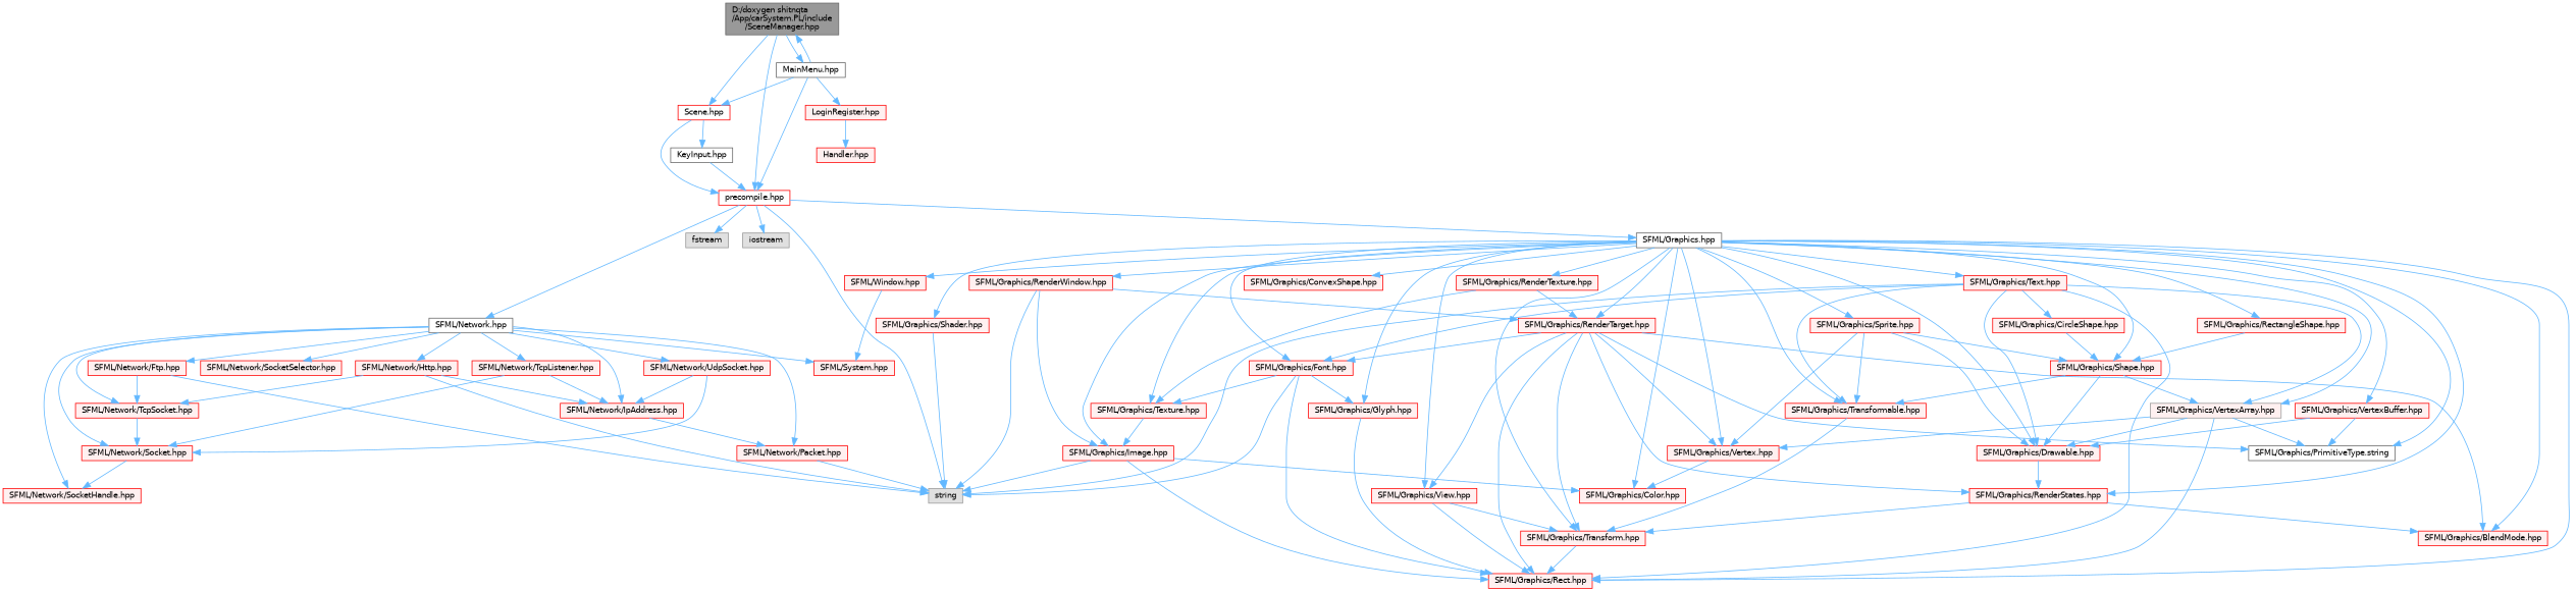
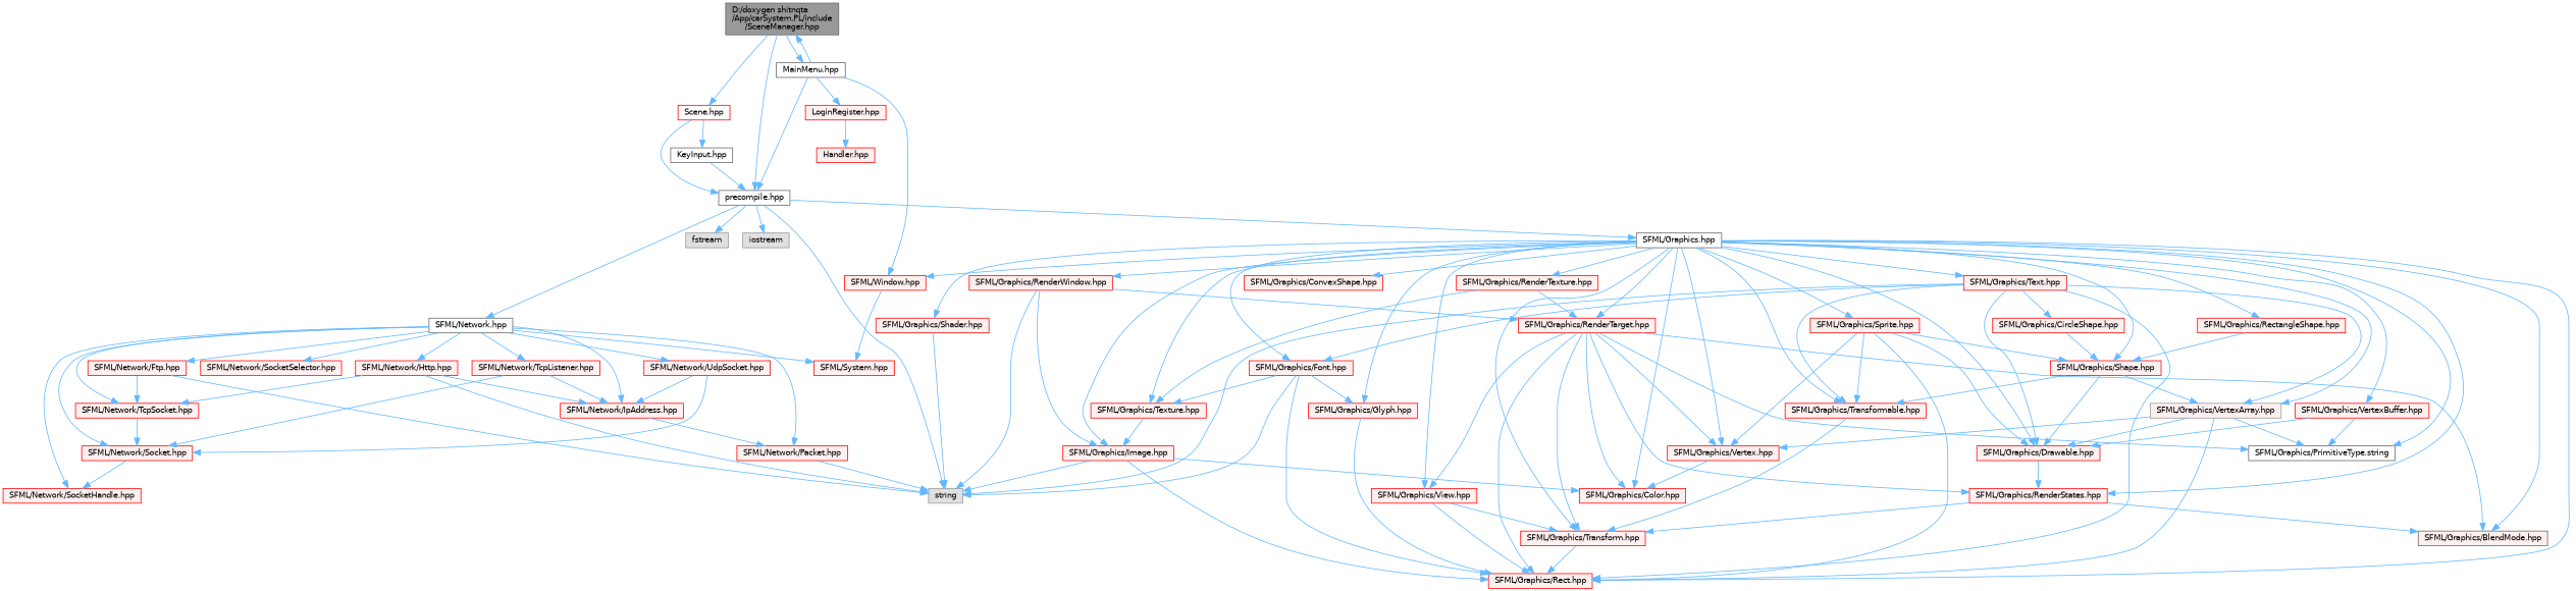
  digraph {
    node [color=red fillcolor="#FFF0F0" fontname=Helvetica fontsize=10 shape=box style=filled]
    edge [color=steelblue1 fontname=Helvetica fontsize=10 labelfontname=Helvetica labelfontsize=10 style=solid]
    n1 [color=gray40 fillcolor=grey60 fontcolor=black height=0.2 label="D:/doxygen shitnqta\l/App/carSystem.PL/include\l/SceneManager.hpp" width=0.4]
-   n2 [fillcolor=white height=0.2 label="precompile.hpp" width=0.4]
+   n2 [color=grey40 fillcolor=white height=0.2 label="precompile.hpp" width=0.4]
    n3 [fillcolor=white height=0.2 label="Scene.hpp" width=0.4]
    n4 [color=grey40 fillcolor=white height=0.2 label="MainMenu.hpp" width=0.4]
    n5 [color=grey60 fillcolor="#E0E0E0" height=0.2 label=iostream width=0.4]
    n6 [color=grey40 fillcolor=white height=0.2 label="SFML/Graphics.hpp" width=0.4]
    n7 [color=grey60 fillcolor="#E0E0E0" height=0.2 label=string width=0.4]
    n8 [color=grey40 fillcolor=white height=0.2 label="SFML/Network.hpp" width=0.4]
    n9 [color=grey60 fillcolor="#E0E0E0" height=0.2 label=fstream width=0.4]
    n10 [color=grey40 fillcolor=white height=0.2 label="KeyInput.hpp" width=0.4]
    n11 [height=0.2 label="LoginRegister.hpp" width=0.4]
    n12 [height=0.2 label="SFML/Window.hpp" width=0.4]
-   n13 [height=0.2 label="SFML/Graphics/BlendMode.hpp" width=0.4]
+   n13 [color=grey40 height=0.2 label="SFML/Graphics/BlendMode.hpp" width=0.4]
    n14 [height=0.2 label="SFML/Graphics/Shape.hpp" width=0.4]
    n15 [height=0.2 label="SFML/Graphics/Drawable.hpp" width=0.4]
    n16 [height=0.2 label="SFML/Graphics/RenderStates.hpp" width=0.4]
    n17 [height=0.2 label="SFML/Graphics/Transform.hpp" width=0.4]
    n18 [height=0.2 label="SFML/Graphics/Rect.hpp" width=0.4]
    n19 [height=0.2 label="SFML/Graphics/Transformable.hpp" width=0.4]
    n20 [color=grey60 height=0.2 label="SFML/Graphics/VertexArray.hpp" width=0.4]
    n21 [height=0.2 label="SFML/Graphics/Vertex.hpp" width=0.4]
    n22 [height=0.2 label="SFML/Graphics/Color.hpp" width=0.4]
    n23 [color=grey40 fillcolor=white height=0.2 label="SFML/Graphics/PrimitiveType.string" width=0.4]
    n24 [height=0.2 label="SFML/Graphics/ConvexShape.hpp" width=0.4]
    n25 [height=0.2 label="SFML/Graphics/Font.hpp" width=0.4]
    n26 [height=0.2 label="SFML/Graphics/Glyph.hpp" width=0.4]
    n27 [height=0.2 label="SFML/Graphics/Texture.hpp" width=0.4]
    n28 [height=0.2 label="SFML/Graphics/Image.hpp" width=0.4]
    n29 [height=0.2 label="SFML/Graphics/RectangleShape.hpp" width=0.4]
    n30 [height=0.2 label="SFML/Graphics/RenderTarget.hpp" width=0.4]
    n31 [height=0.2 label="SFML/Graphics/View.hpp" width=0.4]
    n32 [height=0.2 label="SFML/Graphics/RenderTexture.hpp" width=0.4]
    n33 [height=0.2 label="SFML/Graphics/RenderWindow.hpp" width=0.4]
    n34 [height=0.2 label="SFML/Graphics/Shader.hpp" width=0.4]
    n35 [height=0.2 label="SFML/Graphics/Sprite.hpp" width=0.4]
    n36 [height=0.2 label="SFML/Graphics/Text.hpp" width=0.4]
    n37 [height=0.2 label="SFML/Graphics/VertexBuffer.hpp" width=0.4]
    n38 [height=0.2 label="SFML/System.hpp" width=0.4]
    n39 [height=0.2 label="SFML/Network/Ftp.hpp" width=0.4]
    n40 [height=0.2 label="SFML/Network/TcpSocket.hpp" width=0.4]
    n41 [height=0.2 label="SFML/Network/Socket.hpp" width=0.4]
    n42 [height=0.2 label="SFML/Network/SocketHandle.hpp" width=0.4]
    n43 [height=0.2 label="SFML/Network/Http.hpp" width=0.4]
    n44 [height=0.2 label="SFML/Network/IpAddress.hpp" width=0.4]
    n45 [height=0.2 label="SFML/Network/Packet.hpp" width=0.4]
    n46 [height=0.2 label="SFML/Network/SocketSelector.hpp" width=0.4]
    n47 [height=0.2 label="SFML/Network/TcpListener.hpp" width=0.4]
    n48 [height=0.2 label="SFML/Network/UdpSocket.hpp" width=0.4]
    n49 [height=0.2 label="SFML/Graphics/CircleShape.hpp" width=0.4]
    n50 [height=0.2 label="Handler.hpp" width=0.4]
    n1 -> n2
    n1 -> n3
    n1 -> n4
    n2 -> n5
    n2 -> n6
    n2 -> n7
    n2 -> n8
    n2 -> n9
    n3 -> n2
    n3 -> n10
    n4 -> n1
    n4 -> n2
-   n4 -> n3
+   n4 -> n12
    n4 -> n11
    n6 -> n12
    n6 -> n13
    n6 -> n14
    n6 -> n15
    n6 -> n16
    n6 -> n17
    n6 -> n18
    n6 -> n19
    n6 -> n20
    n6 -> n21
    n6 -> n22
    n6 -> n23
    n6 -> n24
    n6 -> n25
    n6 -> n26
    n6 -> n27
    n6 -> n28
    n6 -> n29
    n6 -> n30
    n6 -> n31
    n6 -> n32
    n6 -> n33
    n6 -> n34
    n6 -> n35
    n6 -> n36
    n6 -> n37
    n8 -> n38
    n8 -> n39
    n8 -> n40
    n8 -> n41
    n8 -> n42
    n8 -> n43
    n8 -> n44
    n8 -> n45
    n8 -> n46
    n8 -> n47
    n8 -> n48
    n10 -> n2
    n11 -> n50
    n12 -> n38
    n14 -> n15
    n14 -> n19
    n14 -> n20
    n15 -> n16
    n16 -> n13
    n16 -> n17
    n17 -> n18
    n19 -> n17
    n20 -> n15
    n20 -> n18
    n20 -> n21
    n20 -> n23
    n21 -> n22
    n25 -> n7
    n25 -> n18
    n25 -> n26
    n25 -> n27
    n26 -> n18
    n27 -> n28
    n28 -> n7
    n28 -> n18
    n28 -> n22
    n29 -> n14
    n30 -> n13
    n30 -> n16
    n30 -> n17
    n30 -> n18
    n30 -> n21
-   n30 -> n25
+   n30 -> n22
    n30 -> n23
    n30 -> n31
    n31 -> n17
    n31 -> n18
    n32 -> n27
    n32 -> n30
    n33 -> n7
    n33 -> n28
    n33 -> n30
    n34 -> n7
    n35 -> n14
    n35 -> n15
+   n35 -> n18
    n35 -> n19
    n35 -> n21
    n36 -> n7
    n36 -> n15
    n36 -> n18
    n36 -> n19
    n36 -> n20
    n36 -> n25
    n36 -> n49
    n37 -> n15
    n37 -> n23
    n39 -> n7
    n39 -> n40
    n40 -> n41
    n41 -> n42
    n43 -> n7
    n43 -> n40
    n43 -> n44
    n44 -> n45
    n45 -> n7
    n47 -> n41
    n47 -> n44
    n48 -> n41
    n48 -> n44
    n49 -> n14
  }
